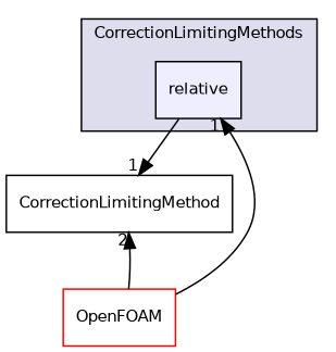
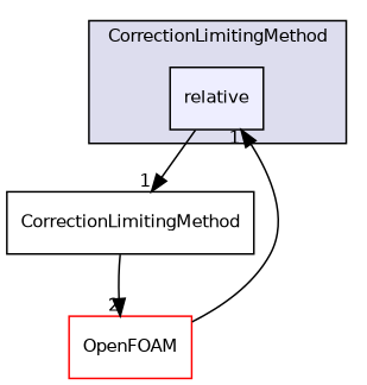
  digraph {
    compound=true
    node [fontname=Helvetica fontsize=10 shape=box]
    edge [headlabel=1 labeldistance=1.5 labelfontname=Helvetica labelfontsize=10]
    n1 [fillcolor="#eeeeff" label=relative pencolor=black style=filled]
    n2 [label=CorrectionLimitingMethod]
    n3 [color=red label=OpenFOAM]
    subgraph cluster_1 {
      bgcolor="#ddddee"
      fontname=Helvetica
      fontsize=10
-     label=CorrectionLimitingMethods
+     label=CorrectionLimitingMethod
      pencolor=black
      n1
    }
    n1 -> n2
-   n3 -> n2 [headlabel=2]
+   n2 -> n3 [headlabel=2]
    n3 -> n1
  }
